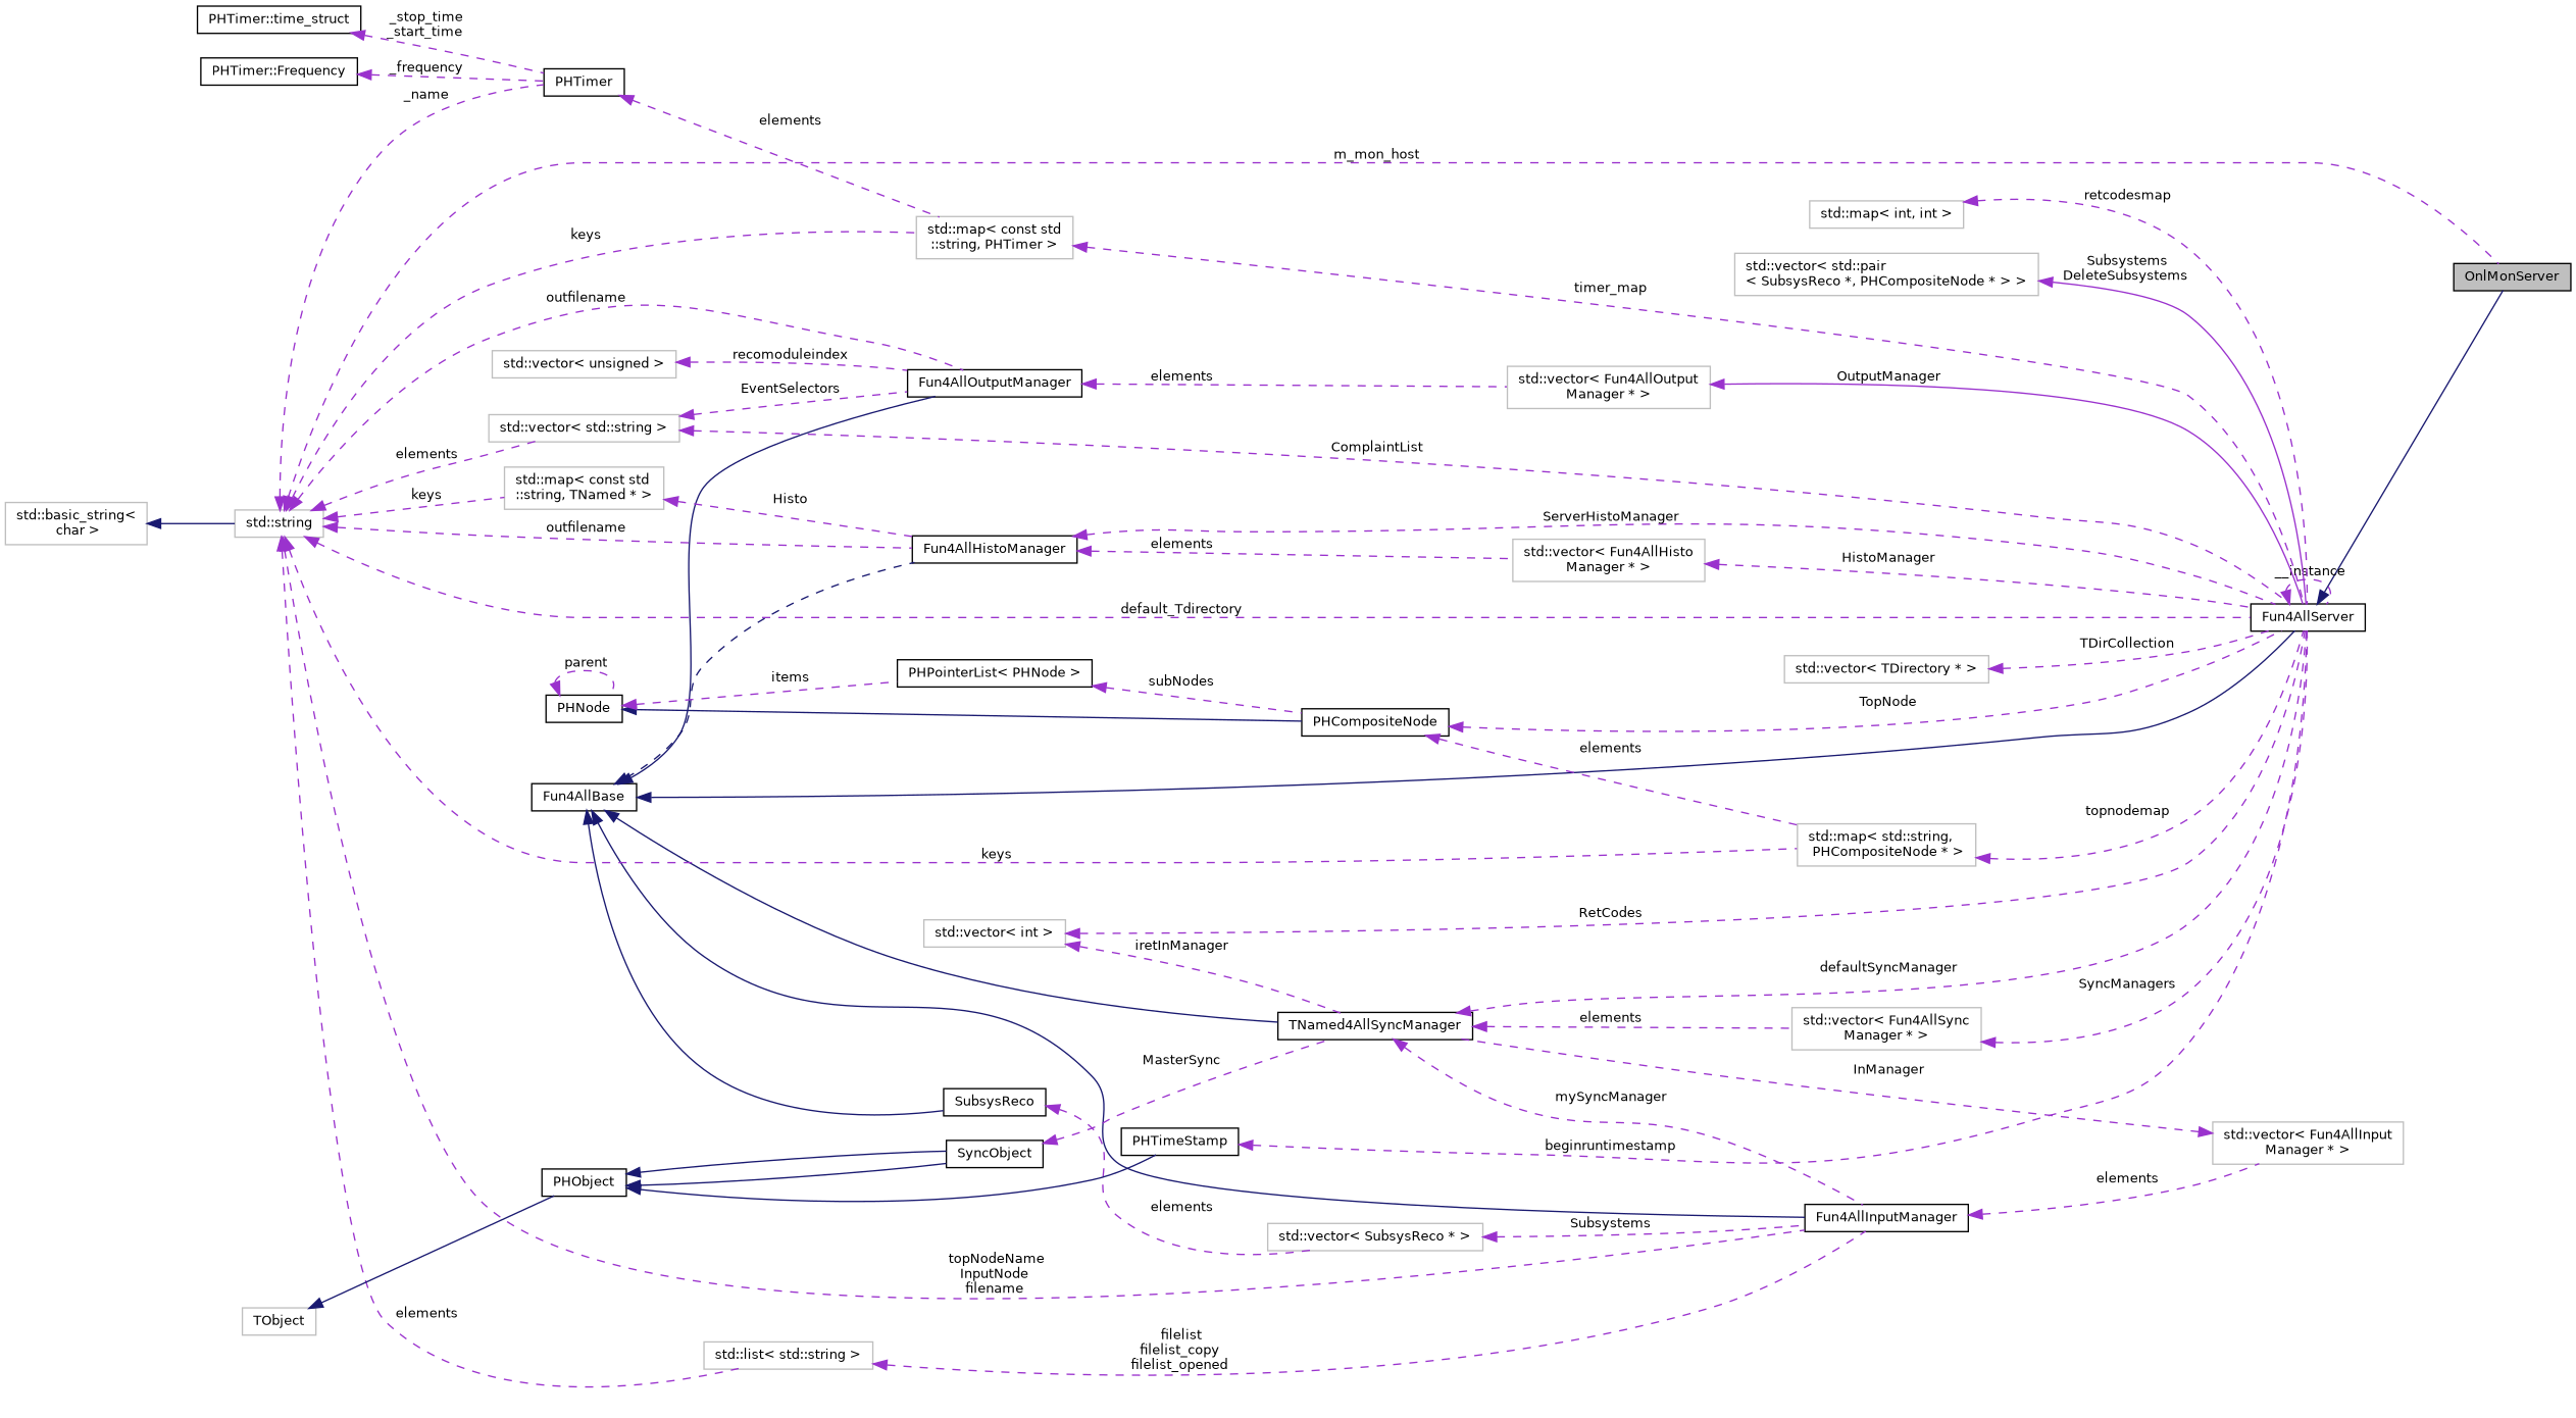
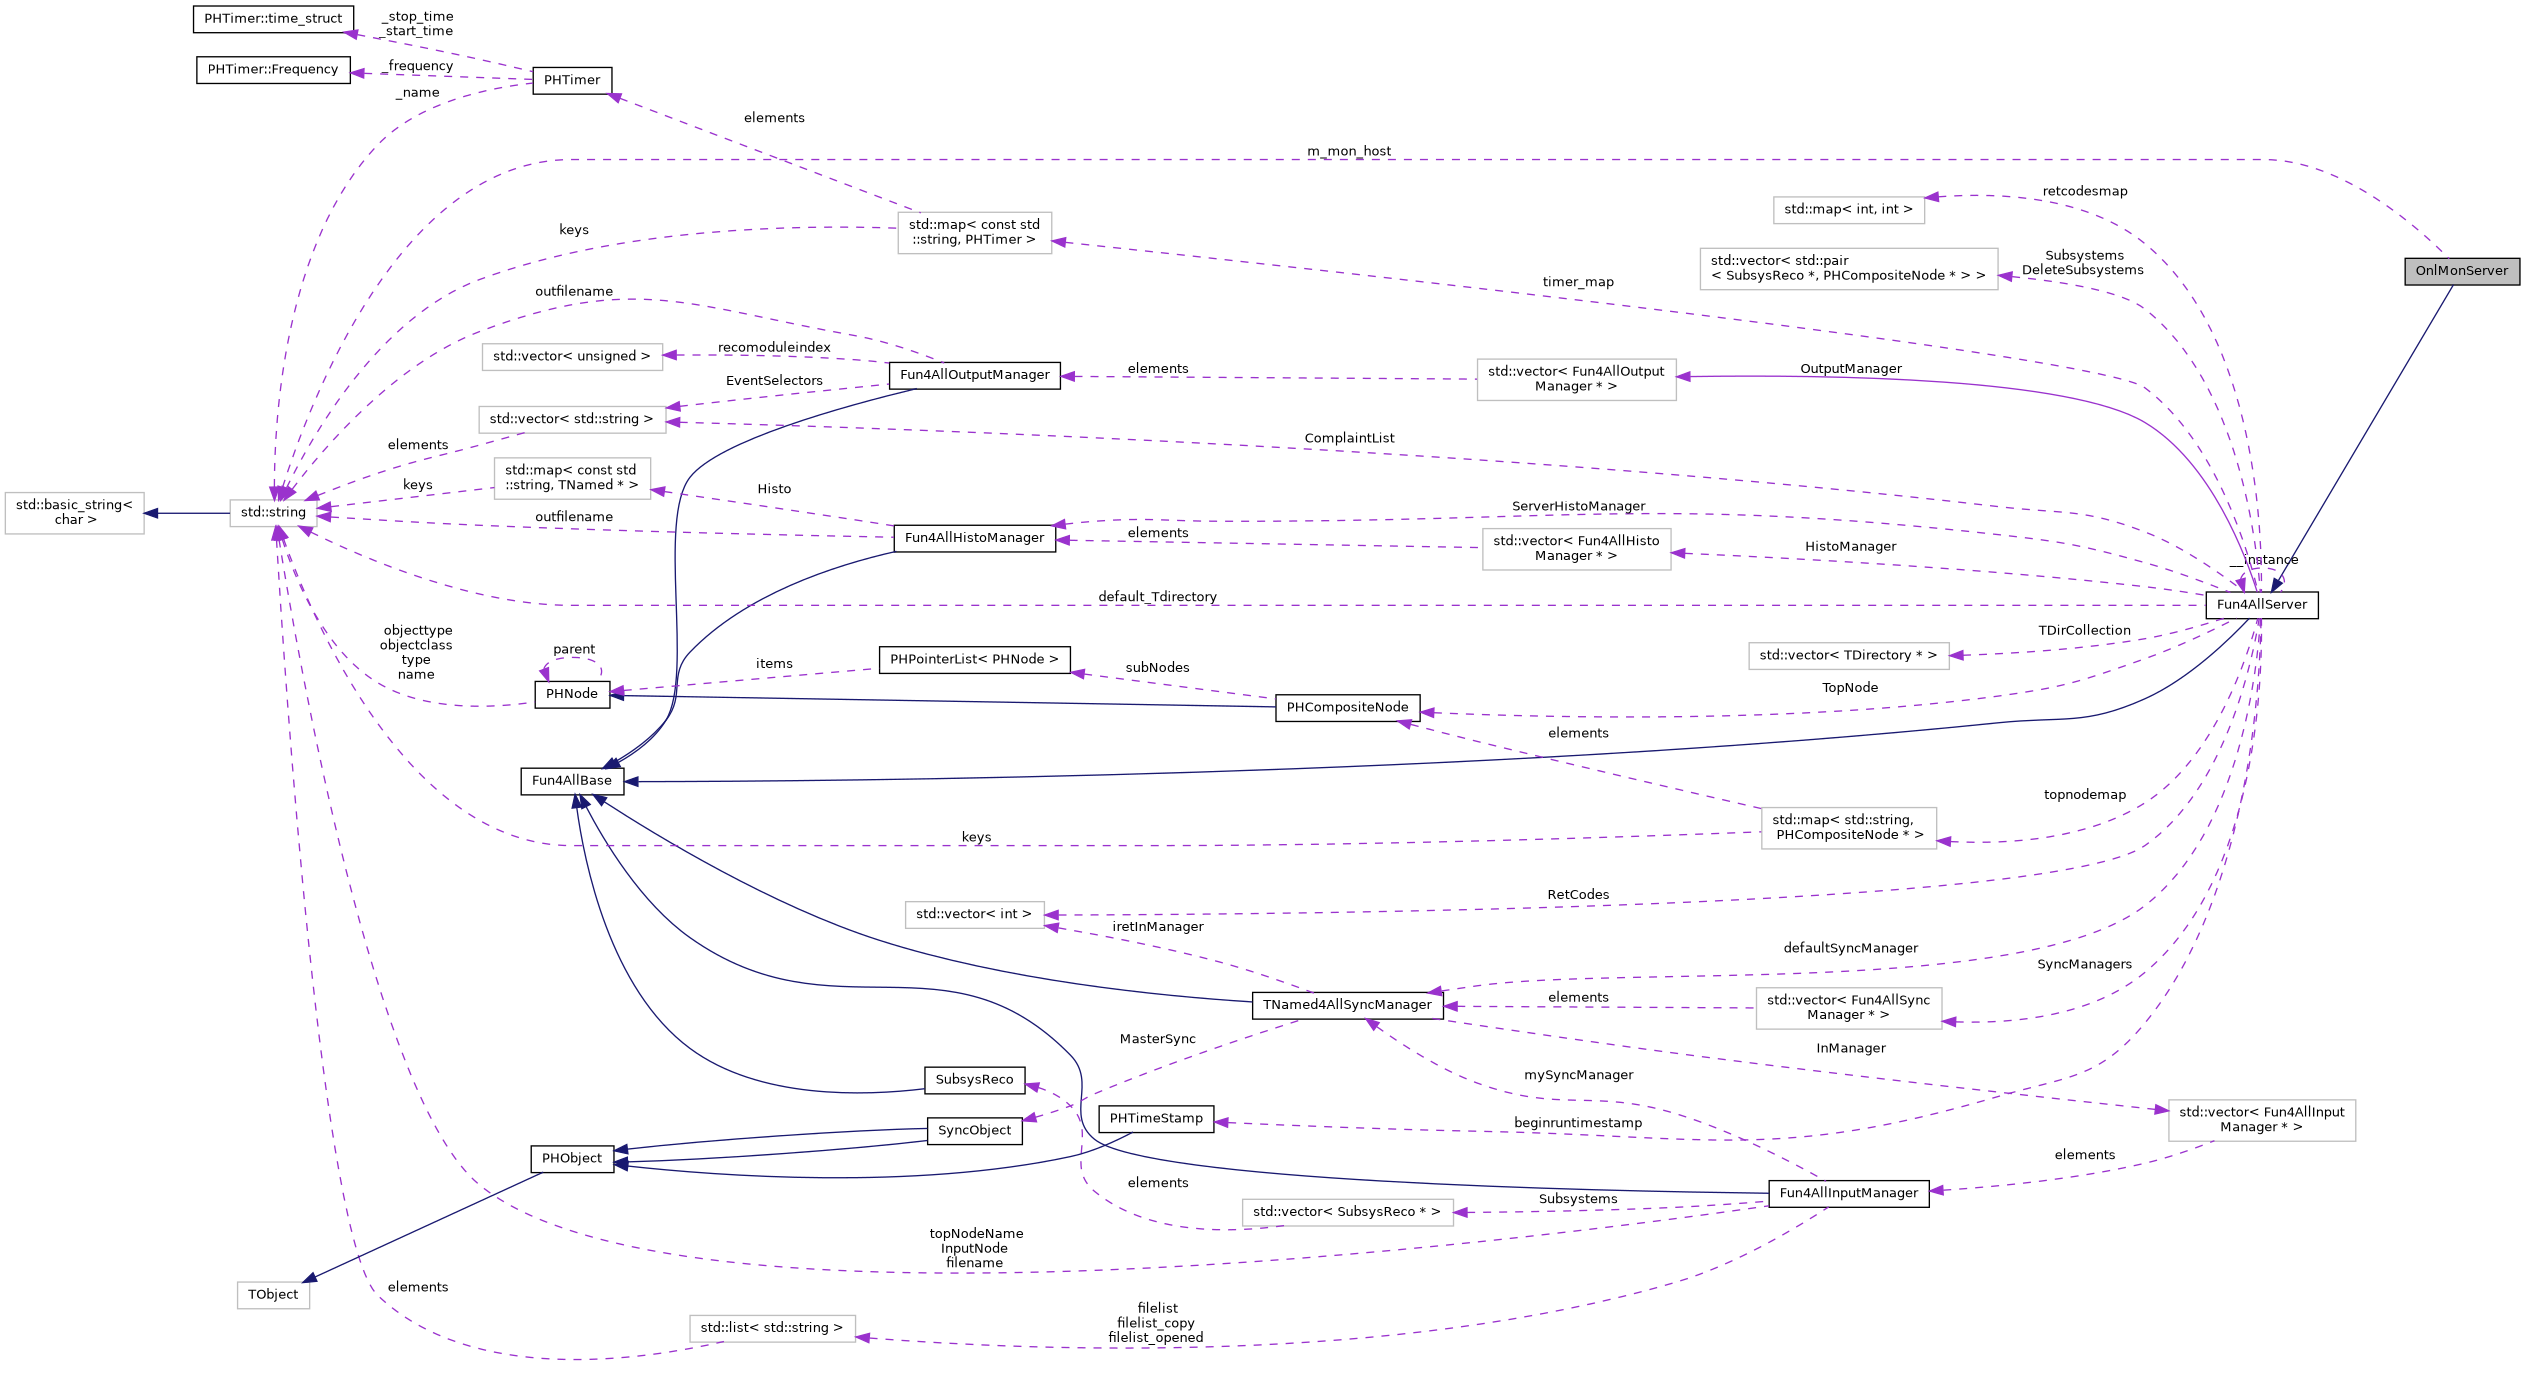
  digraph {
    fontname="DejaVu Sans"
    rankdir=LR
    node [color=grey75 fontname="DejaVu Sans" fontsize=10 shape=record]
    edge [color=darkorchid3 dir=back fontname="DejaVu Sans" fontsize=10 labelfontname=FreeSans labelfontsize=10 style=dashed]
    n1 [color=black fillcolor=grey75 fontcolor=black height=0.2 label=OnlMonServer style=filled width=0.4]
    n2 [color=black height=0.2 label=Fun4AllServer width=0.4]
    n3 [color=black height=0.2 label=Fun4AllBase width=0.4]
    n4 [color=black height=0.2 label=TNamed4AllSyncManager width=0.4]
    n5 [color=black height=0.2 label=Fun4AllInputManager width=0.4]
    n6 [color=black height=0.2 label=SubsysReco width=0.4]
    n7 [color=black height=0.2 label=Fun4AllOutputManager width=0.4]
    n8 [color=black height=0.2 label=Fun4AllHistoManager width=0.4]
    n9 [height=0.2 label="std::vector\< Fun4AllSync\lManager * \>" width=0.4]
    n10 [height=0.2 label="std::vector\< Fun4AllInput\lManager * \>" width=0.4]
    n11 [height=0.2 label="std::vector\< SubsysReco * \>" width=0.4]
    n12 [height=0.2 label="std::vector\< Fun4AllOutput\lManager * \>" width=0.4]
    n13 [height=0.2 label="std::vector\< Fun4AllHisto\lManager * \>" width=0.4]
    n14 [height=0.2 label="std::string" width=0.4]
    n15 [height=0.2 label="std::map\< std::string,\l PHCompositeNode * \>" width=0.4]
    n16 [color=black height=0.2 label=PHNode width=0.4]
    n17 [height=0.2 label="std::list\< std::string \>" width=0.4]
    n18 [height=0.2 label="std::map\< const std\l::string, PHTimer \>" width=0.4]
    n19 [color=black height=0.2 label=PHTimer width=0.4]
    n20 [height=0.2 label="std::vector\< std::string \>" width=0.4]
    n21 [height=0.2 label="std::map\< const std\l::string, TNamed * \>" width=0.4]
    n22 [color=black height=0.2 label=PHCompositeNode width=0.4]
    n23 [color=black height=0.2 label="PHPointerList\< PHNode \>" width=0.4]
    n24 [height=0.2 label="std::basic_string\<\l char \>" width=0.4]
    n25 [color=black height=0.2 label=SyncObject width=0.4]
    n26 [color=black height=0.2 label=PHObject width=0.4]
    n27 [color=black height=0.2 label=PHTimeStamp width=0.4]
    n28 [height=0.2 label=TObject width=0.4]
    n29 [height=0.2 label="std::vector\< int \>" width=0.4]
    n30 [height=0.2 label="std::map\< int, int \>" width=0.4]
    n31 [color=black height=0.2 label="PHTimer::time_struct" width=0.4]
    n32 [color=black height=0.2 label="PHTimer::Frequency" width=0.4]
    n33 [height=0.2 label="std::vector\< unsigned \>" width=0.4]
    n34 [height=0.2 label="std::vector\< std::pair\l\< SubsysReco *, PHCompositeNode * \> \>" width=0.4]
    n35 [height=0.2 label="std::vector\< TDirectory * \>" width=0.4]
    n2 -> n1 [color=midnightblue style=solid]
    n2 -> n2 [label=" __instance"]
    n3 -> n2 [color=midnightblue style=solid]
    n3 -> n4 [color=midnightblue style=solid]
    n3 -> n5 [color=midnightblue style=solid]
    n3 -> n6 [color=midnightblue style=solid]
    n3 -> n7 [color=midnightblue style=solid]
-   n3 -> n8 [color=midnightblue]
+   n3 -> n8 [color=midnightblue style=solid]
    n4 -> n2 [label=" defaultSyncManager"]
    n4 -> n5 [label=" mySyncManager"]
    n4 -> n9 [label=" elements"]
    n5 -> n10 [label=" elements"]
    n6 -> n11 [label=" elements"]
    n7 -> n12 [label=" elements"]
    n8 -> n2 [label=" ServerHistoManager"]
    n8 -> n13 [label=" elements"]
    n9 -> n2 [label=" SyncManagers"]
    n10 -> n4 [label=" InManager"]
    n11 -> n5 [label=" Subsystems"]
    n12 -> n2 [label=" OutputManager" style=solid]
    n13 -> n2 [label=" HistoManager"]
    n14 -> n1 [label=" m_mon_host"]
    n14 -> n2 [label=" default_Tdirectory"]
    n14 -> n5 [label=" topNodeName\nInputNode\nfilename"]
    n14 -> n7 [label=" outfilename"]
    n14 -> n8 [label=" outfilename"]
    n14 -> n15 [label=" keys"]
+   n14 -> n16 [label=" objecttype\nobjectclass\ntype\nname"]
    n14 -> n17 [label=" elements"]
    n14 -> n18 [label=" keys"]
    n14 -> n19 [label=" _name"]
    n14 -> n20 [label=" elements"]
    n14 -> n21 [label=" keys"]
    n15 -> n2 [label=" topnodemap"]
    n16 -> n16 [label=" parent"]
    n16 -> n22 [color=midnightblue style=solid]
    n16 -> n23 [label=" items"]
    n17 -> n5 [label=" filelist\nfilelist_copy\nfilelist_opened"]
    n18 -> n2 [label=" timer_map"]
    n19 -> n18 [label=" elements"]
    n20 -> n2 [label=" ComplaintList"]
    n20 -> n7 [label=" EventSelectors"]
    n21 -> n8 [label=" Histo"]
    n22 -> n2 [label=" TopNode"]
    n22 -> n15 [label=" elements"]
    n23 -> n22 [label=" subNodes"]
    n24 -> n14 [color=midnightblue style=solid]
    n25 -> n4 [label=" MasterSync"]
    n26 -> n25 [color=midnightblue style=solid]
    n26 -> n25 [color=midnightblue style=solid]
    n26 -> n27 [color=midnightblue style=solid]
    n27 -> n2 [label=" beginruntimestamp"]
    n28 -> n26 [color=midnightblue style=solid]
    n29 -> n2 [label=" RetCodes"]
    n29 -> n4 [label=" iretInManager"]
    n30 -> n2 [label=" retcodesmap"]
    n31 -> n19 [label=" _stop_time\n_start_time"]
    n32 -> n19 [label=" _frequency"]
    n33 -> n7 [label=" recomoduleindex"]
-   n34 -> n2 [label=" Subsystems\nDeleteSubsystems" style=solid]
+   n34 -> n2 [label=" Subsystems\nDeleteSubsystems"]
    n35 -> n2 [label=" TDirCollection"]
  }
